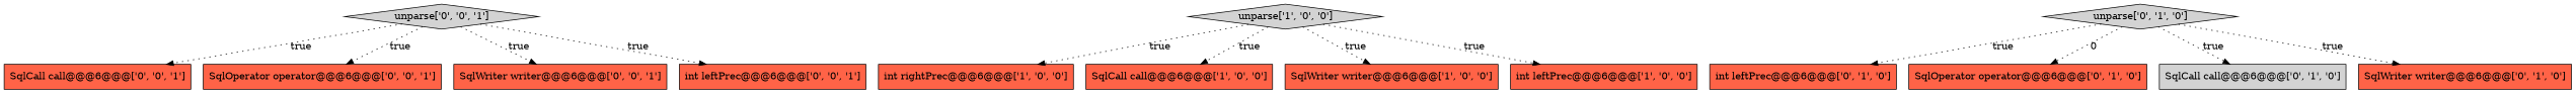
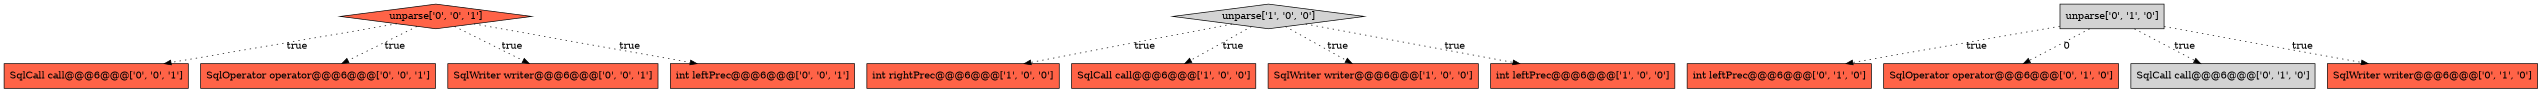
  digraph {
    node [fillcolor=tomato shape=box style=filled]
    edge [style=dotted]
    n1 [label="SqlCall call@@@6@@@['0', '0', '1']"]
-   n2 [fillcolor=lightgray label="unparse['0', '0', '1']" shape=diamond]
+   n2 [label="unparse['0', '0', '1']" shape=diamond]
    n3 [label="SqlOperator operator@@@6@@@['0', '0', '1']"]
    n4 [label="SqlWriter writer@@@6@@@['0', '0', '1']"]
    n5 [label="int leftPrec@@@6@@@['0', '0', '1']"]
    n6 [fillcolor=lightgray label="unparse['1', '0', '0']" shape=diamond]
    n7 [label="int rightPrec@@@6@@@['1', '0', '0']"]
    n8 [label="SqlCall call@@@6@@@['1', '0', '0']"]
    n9 [label="SqlWriter writer@@@6@@@['1', '0', '0']"]
    n10 [label="int leftPrec@@@6@@@['1', '0', '0']"]
-   n11 [fillcolor=lightgray label="unparse['0', '1', '0']" shape=diamond]
+   n11 [fillcolor=lightgray label="unparse['0', '1', '0']"]
    n12 [label="int leftPrec@@@6@@@['0', '1', '0']"]
    n13 [label="SqlOperator operator@@@6@@@['0', '1', '0']"]
    n14 [fillcolor=lightgray label="SqlCall call@@@6@@@['0', '1', '0']"]
    n15 [label="SqlWriter writer@@@6@@@['0', '1', '0']"]
    n2 -> n1 [label=true]
    n2 -> n3 [label=true]
    n2 -> n4 [label=true]
    n2 -> n5 [label=true]
    n6 -> n7 [label=true]
    n6 -> n8 [label=true]
    n6 -> n9 [label=true]
    n6 -> n10 [label=true]
    n11 -> n12 [label=true]
    n11 -> n13 [label=0]
    n11 -> n14 [label=true]
    n11 -> n15 [label=true]
  }
